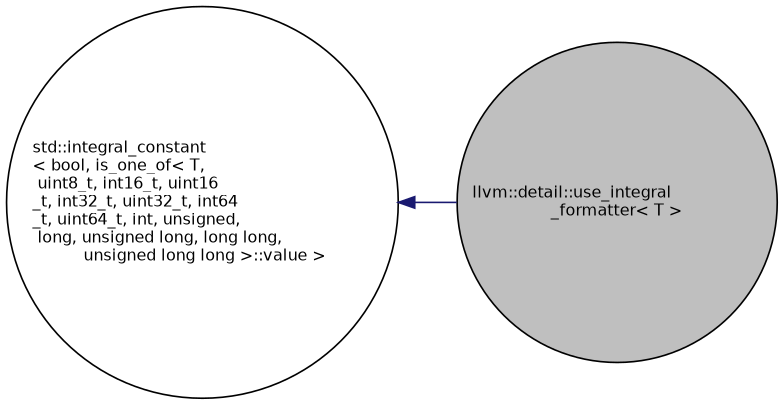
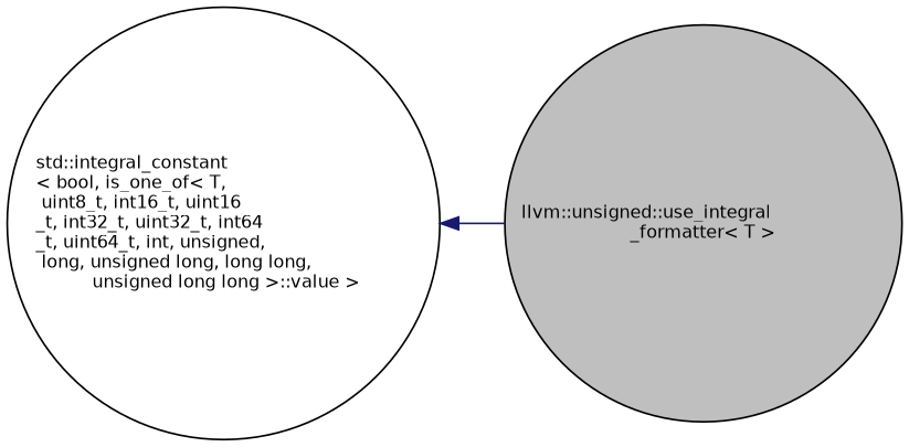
  digraph {
    rankdir=LR
    node [color=black fontname=Helvetica fontsize=10 shape=circle]
-   n1 [fillcolor=grey75 fontcolor=black height=0.2 label="llvm::detail::use_integral\l_formatter\< T \>" style=filled width=0.4]
+   n1 [fillcolor=grey75 fontcolor=black height=0.2 label="llvm::unsigned::use_integral\l_formatter\< T \>" style=filled width=0.4]
    n2 [height=0.2 label="std::integral_constant\l\< bool, is_one_of\< T,\l uint8_t, int16_t, uint16\l_t, int32_t, uint32_t, int64\l_t, uint64_t, int, unsigned,\l long, unsigned long, long long,\l unsigned long long \>::value \>" width=0.4]
    n2 -> n1 [color=midnightblue dir=back fontname=Helvetica fontsize=10 labelfontname=Helvetica labelfontsize=10 style=solid]
  }
